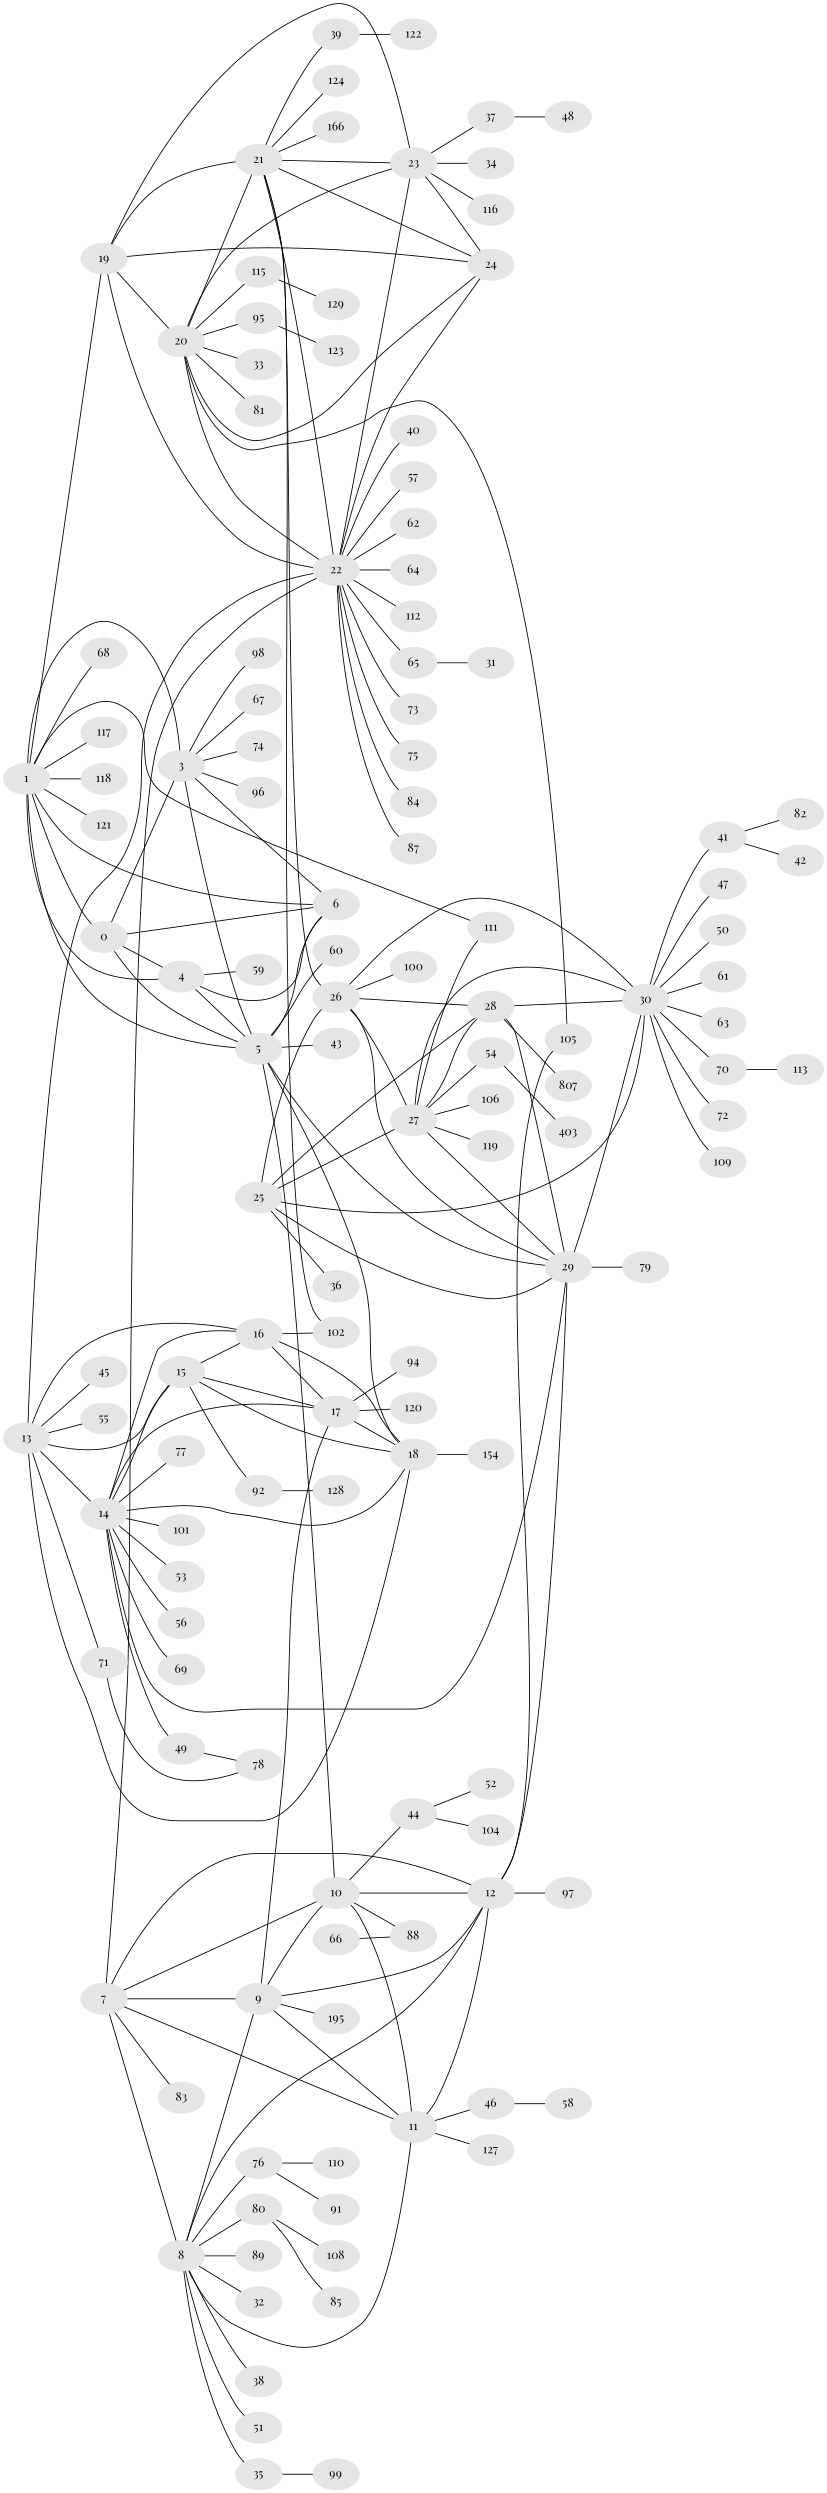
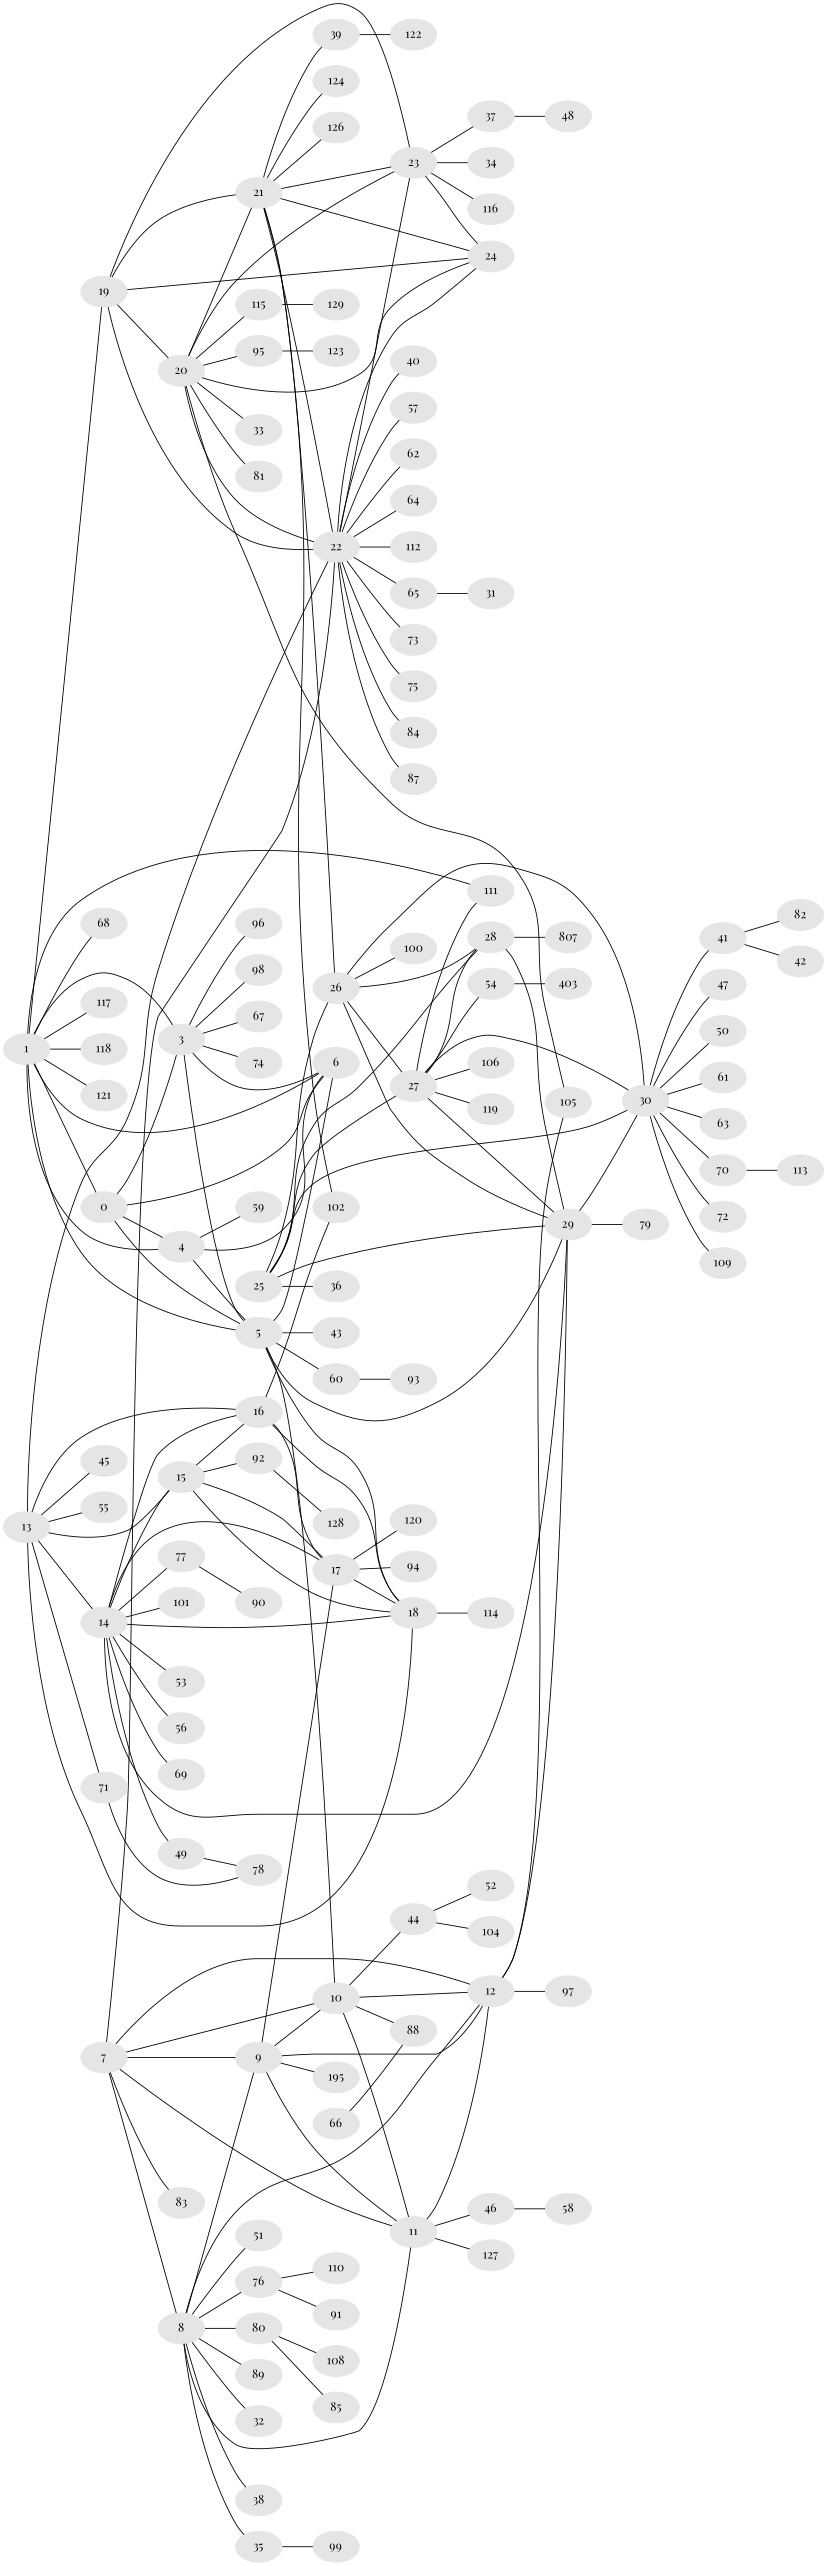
  graph {
    fontname="Playfair Display"
    rankdir=LR
    node [color=gray90 fontname="Playfair Display" style=filled]
    edge [fontname="Playfair Display"]
    n1 [label=0]
    1
    3
    4
    5
    6
    19
    68
    111
    117
    118
    121
    67
    74
    96
    98
    59
    10
    18
    29
    43
    60
    22
    20
    21
    23
    24
    11
    12
    44
    88
-   114 [label=154]
+   114
    30
    79
+   93
    7
    8
    9
    83
    32
    35
    38
    51
    76
    80
    89
    17
    n48 [label=195]
    46
    127
    97
    105
    40
    57
    62
    64
    65
    73
    75
    84
    87
    112
    99
    91
    110
    85
    108
    94
    120
    52
    104
    58
    13
    14
    15
    16
    45
    55
    71
    49
    53
    56
    69
    77
    101
    92
    102
    78
+   90
    128
    33
    81
    95
    115
    26
    39
    124
-   126 [label=166]
+   126
    34
    37
    116
    123
    129
    27
    28
    100
    122
    31
    48
    25
    36
    54
    106
    119
    n115 [label=807]
    41
    47
    50
    61
    63
    70
    72
    109
    n124 [label=403]
    42
    82
    113
    66
    n1 -- 3
    n1 -- 4
    n1 -- 5
    n1 -- 6
    1 -- n1
    1 -- 3
    1 -- 4
    1 -- 5
    1 -- 6
    1 -- 19
    1 -- 68
    1 -- 111
    1 -- 117
    1 -- 118
    1 -- 121
    3 -- 5
    3 -- 6
    3 -- 67
    3 -- 74
    3 -- 96
    3 -- 98
    4 -- 5
    4 -- 6
    4 -- 59
    5 -- 6
    5 -- 10
    5 -- 18
    5 -- 29
    5 -- 43
    5 -- 60
    19 -- 22
    19 -- 20
    19 -- 21
    19 -- 23
    19 -- 24
    10 -- 11
    10 -- 12
    10 -- 44
    10 -- 88
    18 -- 114
    29 -- 30
    29 -- 79
+   60 -- 93
    22 -- 23
    22 -- 24
    22 -- 40
    22 -- 57
    22 -- 62
    22 -- 64
    22 -- 65
    22 -- 73
    22 -- 75
    22 -- 84
    22 -- 87
    22 -- 112
    20 -- 22
    20 -- 21
    20 -- 23
    20 -- 24
    20 -- 105
    20 -- 33
    20 -- 81
    20 -- 95
    20 -- 115
    21 -- 22
    21 -- 23
    21 -- 24
    21 -- 102
    21 -- 26
    21 -- 39
    21 -- 124
    21 -- 126
    23 -- 24
    23 -- 34
    23 -- 37
    23 -- 116
    11 -- 12
    11 -- 46
    11 -- 127
    12 -- 29
    12 -- 97
    12 -- 105
    44 -- 52
    44 -- 104
    30 -- 41
    30 -- 47
    30 -- 50
    30 -- 61
    30 -- 63
    30 -- 70
    30 -- 72
    30 -- 109
    7 -- 10
    7 -- 22
    7 -- 11
    7 -- 12
    7 -- 8
    7 -- 9
    7 -- 83
    8 -- 11
    8 -- 12
    8 -- 9
    8 -- 32
    8 -- 35
    8 -- 38
    8 -- 51
    8 -- 76
    8 -- 80
    8 -- 89
    9 -- 10
    9 -- 11
    9 -- 12
    9 -- 17
    9 -- n48
    35 -- 99
    76 -- 91
    76 -- 110
    80 -- 85
    80 -- 108
    17 -- 18
    17 -- 94
    17 -- 120
    46 -- 58
    65 -- 31
    13 -- 18
    13 -- 22
    13 -- 14
    13 -- 15
    13 -- 16
    13 -- 45
    13 -- 55
    13 -- 71
    14 -- 18
    14 -- 29
    14 -- 17
    14 -- 15
    14 -- 16
    14 -- 49
    14 -- 53
    14 -- 56
    14 -- 69
    14 -- 77
    14 -- 101
    15 -- 18
    15 -- 17
    15 -- 16
    15 -- 92
    16 -- 18
    16 -- 17
    16 -- 102
    71 -- 78
    49 -- 78
+   77 -- 90
    92 -- 128
    95 -- 123
    115 -- 129
    26 -- 29
    26 -- 30
    26 -- 27
    26 -- 28
    26 -- 100
    39 -- 122
    37 -- 48
    27 -- 111
    27 -- 29
    27 -- 30
    27 -- 28
    27 -- 54
    27 -- 106
    27 -- 119
    28 -- 29
-   28 -- 30
    28 -- n115
    25 -- 29
    25 -- 30
    25 -- 26
    25 -- 27
    25 -- 28
    25 -- 36
    54 -- n124
    41 -- 42
    41 -- 82
    70 -- 113
    66 -- 88
  }
